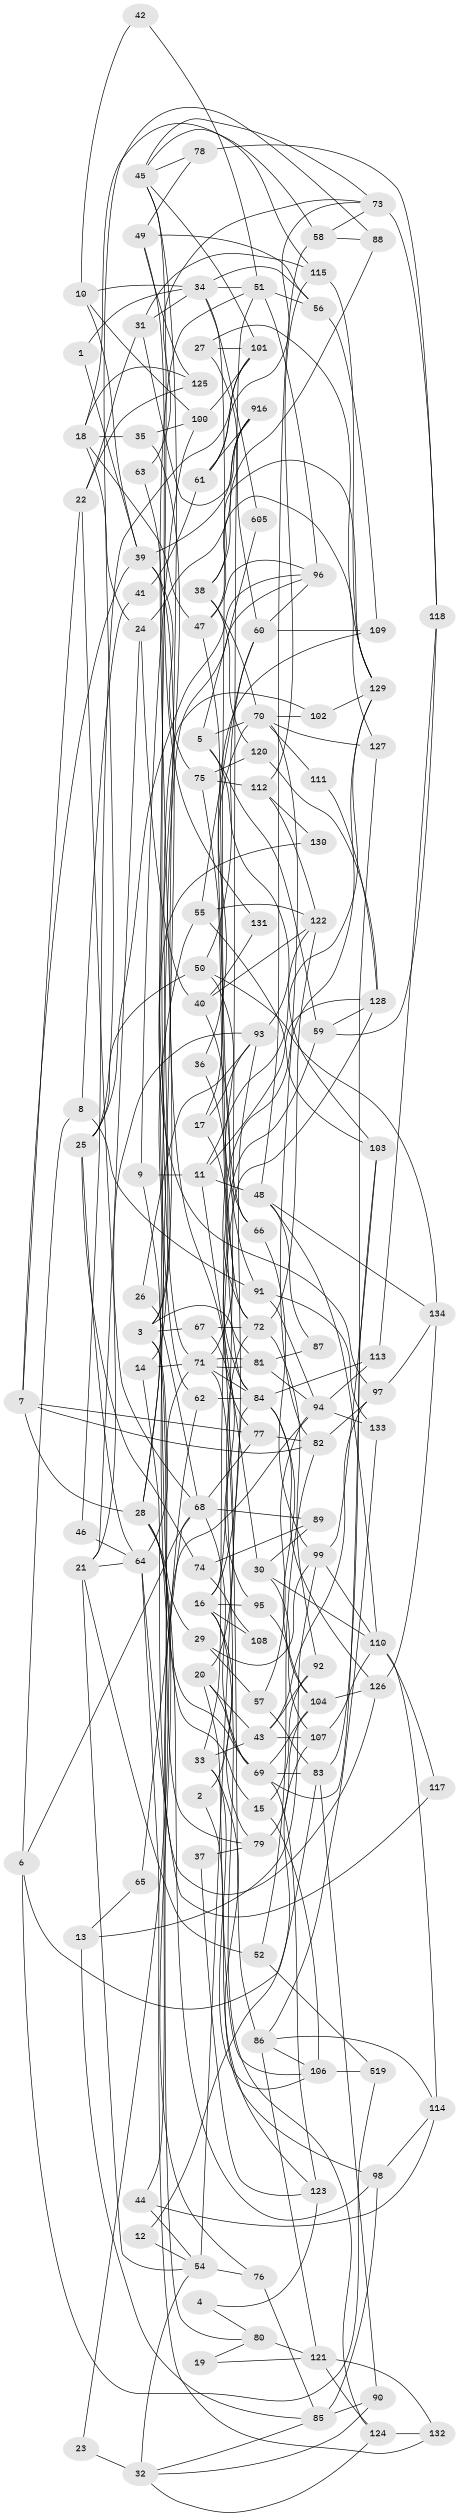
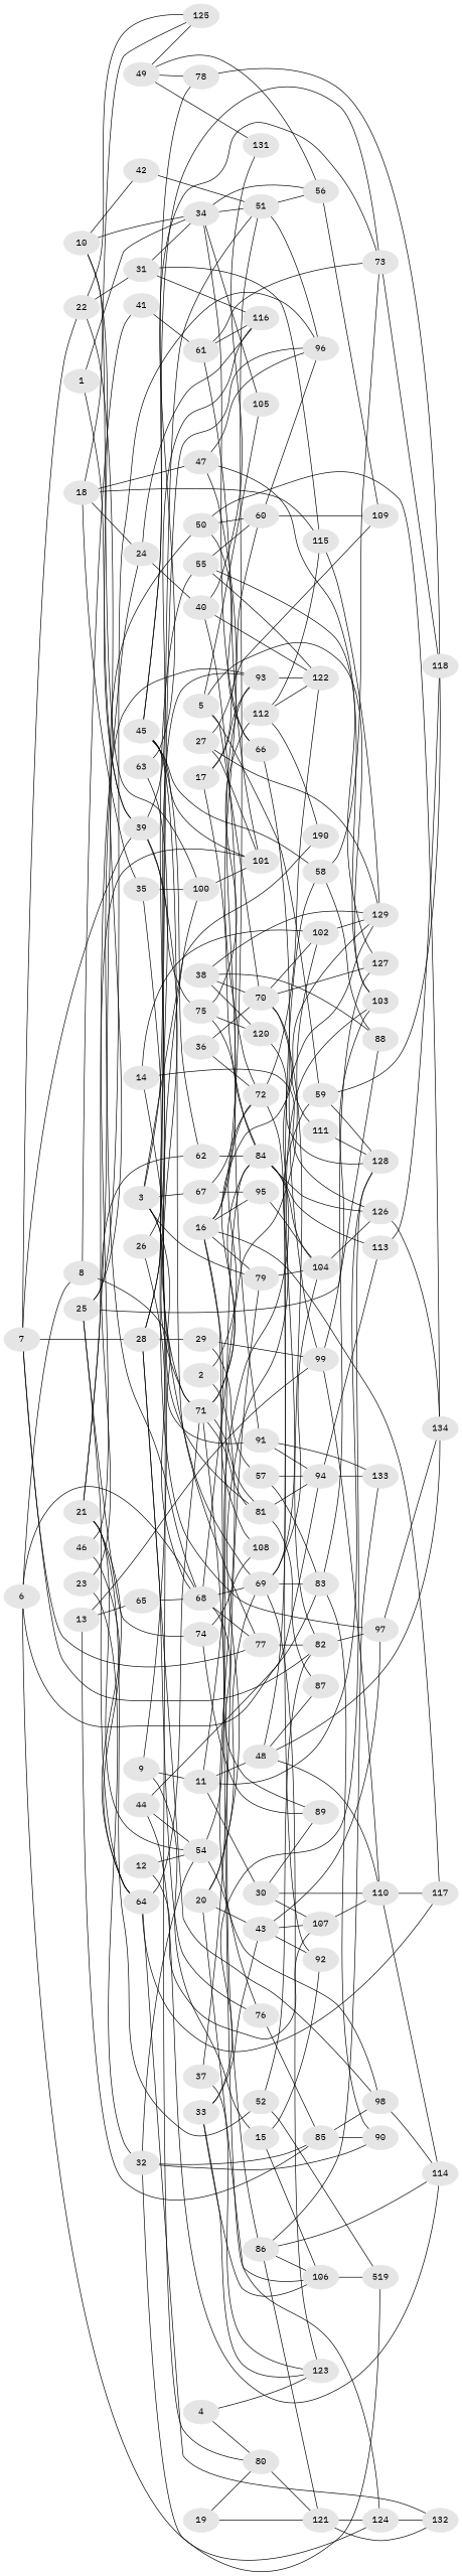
  graph {
    fontname="IBM Plex Mono"
    rankdir=LR
    node [color=gray90 fontname="IBM Plex Mono" style=filled]
    edge [fontname="IBM Plex Mono"]
    1
    34
    39
    51
-   105 [label=605]
+   105
    56
    66
    69
-   116 [label=916]
+   116
    75
    2
    72
    98
    92
    122
    114
    3
    67
    79
    80
    81
-   130
+   130 [label=190]
    96
    95
    104
    121
    94
    87
    4
    123
    5
    59
    70
    103
    128
    118
    82
    102
    127
    111
    6
    8
    68
    83
    n45 [label=519]
    41
    91
    77
    89
    90
    7
    22
    28
    125
    31
    29
    55
    76
    97
    61
    133
    9
    11
    15
    100
    30
    48
    129
    106
    101
    10
    42
    107
    110
    58
    134
    12
    54
    84
    13
    65
    85
    99
    14
    71
    126
    86
    16
    93
    108
    117
    124
    132
    17
    109
    113
    18
    24
    35
    47
    115
    40
    19
    20
    43
    21
    52
    64
    23
    32
    62
    131
    25
    50
    74
    88
    60
    26
    27
    57
    33
    36
    37
    38
    120
    112
    73
    44
    45
    78
    46
    49
    63
    1 -- 34
    1 -- 39
    34 -- 51
    34 -- 105
    34 -- 56
    34 -- 66
    39 -- 69
    39 -- 116
    39 -- 75
    51 -- 56
    51 -- 96
    56 -- 109
    66 -- 99
    69 -- 104
    69 -- 123
    69 -- 103
    69 -- 83
    75 -- 84
    75 -- 120
    75 -- 112
    2 -- 72
    2 -- 98
    72 -- 92
    72 -- 122
    98 -- 114
    3 -- 51
    3 -- 67
    3 -- 79
    3 -- 80
    3 -- 81
    3 -- 130
    67 -- 72
    67 -- 95
    79 -- 104
    80 -- 121
    81 -- 94
    81 -- 87
    95 -- 104
    104 -- 126
    121 -- 124
    121 -- 132
    94 -- 133
    94 -- 113
    4 -- 80
    4 -- 123
    5 -- 105
    5 -- 59
    5 -- 70
    5 -- 103
    59 -- 128
    59 -- 118
    70 -- 82
    70 -- 102
    70 -- 127
    70 -- 111
    82 -- 97
    102 -- 129
    111 -- 128
    6 -- 8
    6 -- 68
    6 -- 83
    6 -- n45
    8 -- 41
    8 -- 91
    68 -- 69
+   68 -- 102
    68 -- 77
    68 -- 89
    83 -- 127
    83 -- 90
    41 -- 61
    91 -- 94
    91 -- 133
    77 -- 82
    7 -- 39
    7 -- 82
    7 -- 77
    7 -- 22
    7 -- 28
    22 -- 68
    22 -- 125
    22 -- 31
    28 -- 98
    28 -- 96
    28 -- 29
    28 -- 55
    28 -- 76
    31 -- 34
    31 -- 116
    31 -- 115
    29 -- 99
    29 -- 57
    55 -- 122
    55 -- 103
    55 -- 60
    76 -- 85
    97 -- 134
    61 -- 116
    61 -- 101
    61 -- 73
    9 -- 11
    9 -- 15
    9 -- 100
    11 -- 128
    11 -- 30
    11 -- 48
    11 -- 129
    15 -- 92
    15 -- 106
    100 -- 101
    30 -- 89
    30 -- 107
    30 -- 110
    48 -- 87
    48 -- 110
    48 -- 58
    48 -- 134
    106 -- n45
    10 -- 34
    10 -- 39
    10 -- 100
    10 -- 42
    42 -- 51
    107 -- 110
    110 -- 114
    110 -- 117
    58 -- 88
    58 -- 73
    12 -- 107
    12 -- 54
    54 -- 76
    54 -- 84
    84 -- 104
    84 -- 126
    84 -- 113
    13 -- 65
    13 -- 85
    13 -- 99
    65 -- 68
    85 -- 98
    85 -- 90
    99 -- 103
    99 -- 110
    14 -- 102
    14 -- 71
    14 -- 126
    71 -- 81
    71 -- 81
    71 -- 129
    71 -- 84
    71 -- 86
    126 -- 134
    86 -- 114
    86 -- 121
    86 -- 133
    86 -- 106
    16 -- 51
    16 -- 79
    16 -- 95
    16 -- 93
    16 -- 108
+   16 -- 117
    16 -- 124
    93 -- 122
    124 -- 132
    17 -- 84
    17 -- 93
    17 -- 109
    113 -- 118
    18 -- 125
    18 -- 24
    18 -- 35
    18 -- 47
    18 -- 115
    24 -- 116
    24 -- 40
    35 -- 97
    35 -- 100
    47 -- 72
    47 -- 96
    47 -- 127
    115 -- 129
    40 -- 122
    40 -- 91
    40 -- 131
    19 -- 80
    19 -- 121
    20 -- 69
    20 -- 59
    20 -- 106
    20 -- 43
    43 -- 92
    43 -- 97
    43 -- 107
    21 -- 54
    21 -- 93
    21 -- 24
    21 -- 52
    21 -- 64
    52 -- 82
    52 -- n45
    64 -- 71
    64 -- 117
    64 -- 132
    23 -- 32
    23 -- 62
    32 -- 90
    32 -- 54
    32 -- 85
    32 -- 124
    62 -- 84
    25 -- 96
    25 -- 64
    25 -- 50
    25 -- 74
    25 -- 88
    50 -- 66
    50 -- 134
    50 -- 60
    74 -- 89
    74 -- 108
    60 -- 96
    60 -- 109
    26 -- 68
    26 -- 93
    27 -- 129
    27 -- 101
    27 -- 60
    57 -- 94
    57 -- 83
    33 -- 123
    33 -- 128
    33 -- 106
    33 -- 43
    36 -- 72
    36 -- 70
    37 -- 79
    37 -- 123
    38 -- 70
    38 -- 129
    38 -- 88
    38 -- 120
    120 -- 128
    112 -- 122
    112 -- 130
    112 -- 115
    73 -- 118
    44 -- 114
    44 -- 94
    44 -- 54
    45 -- 77
    45 -- 101
    45 -- 58
    45 -- 62
    45 -- 73
    45 -- 78
    78 -- 118
    46 -- 101
    46 -- 64
    49 -- 56
    49 -- 125
    49 -- 131
    49 -- 78
    63 -- 71
    63 -- 73
  }
